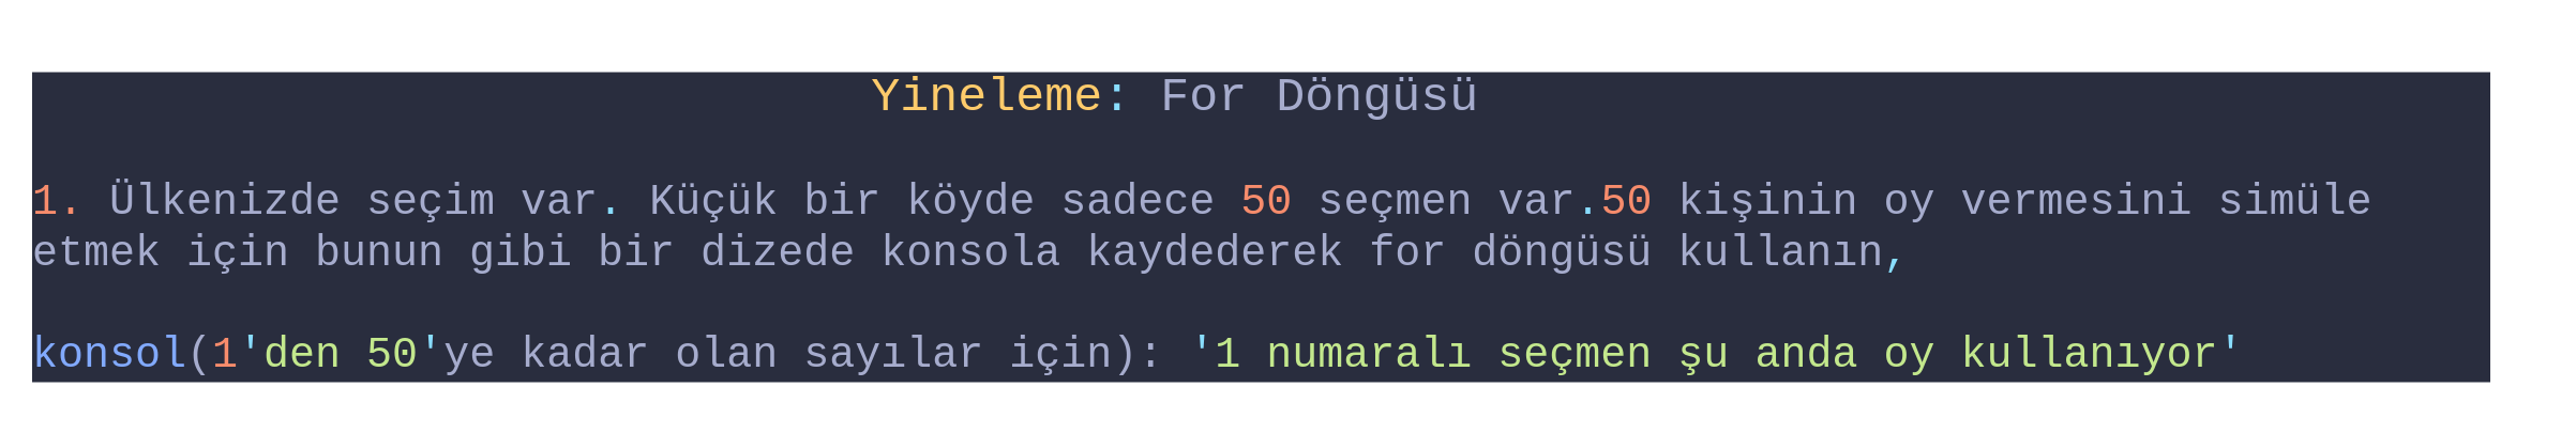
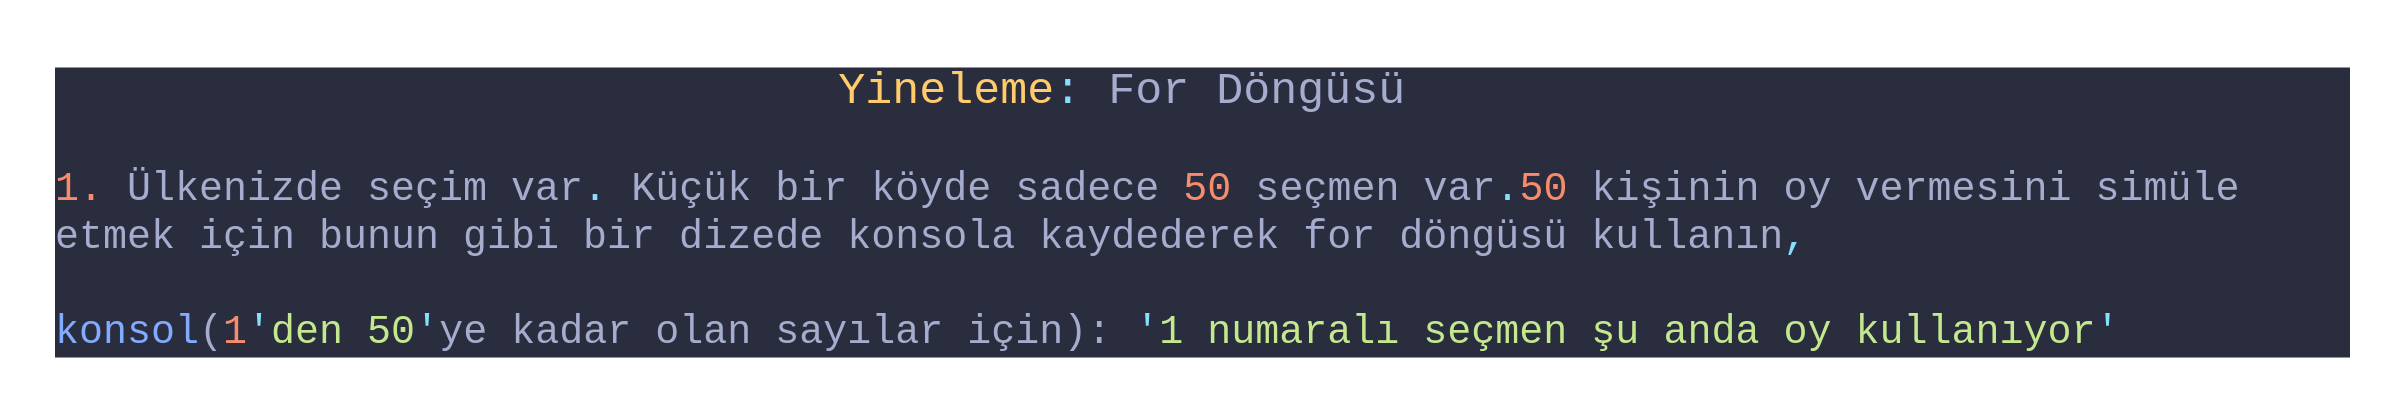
  <mxCell id="0" />
  <mxCell id="1" parent="0" />
- <mxCell id="2" value="&lt;div style=&quot;color: rgb(166 , 172 , 205) ; background-color: rgb(41 , 45 , 62) ; font-family: &amp;#34;consolas&amp;#34; , &amp;#34;courier new&amp;#34; , monospace ; font-weight: normal ; line-height: 18px&quot;&gt;&lt;div&gt;&lt;font style=&quot;font-size: 18px&quot;&gt;&lt;span style=&quot;color: rgb(166 , 172 , 205)&quot;&gt;&amp;nbsp; &amp;nbsp; &amp;nbsp; &amp;nbsp; &amp;nbsp; &amp;nbsp; &amp;nbsp; &amp;nbsp; &amp;nbsp; &amp;nbsp; &amp;nbsp; &amp;nbsp; &amp;nbsp; &amp;nbsp; &amp;nbsp;&lt;/span&gt;&lt;span style=&quot;color: rgb(255 , 203 , 107)&quot;&gt;Yineleme&lt;/span&gt;&lt;span style=&quot;color: rgb(137 , 221 , 255)&quot;&gt;:&lt;/span&gt;&lt;span style=&quot;color: rgb(166 , 172 , 205)&quot;&gt; For Döngüsü&lt;/span&gt;&lt;/font&gt;&lt;/div&gt;&lt;div&gt;&lt;font style=&quot;font-size: 18px&quot;&gt;&lt;span style=&quot;color: rgb(166 , 172 , 205)&quot;&gt;&lt;br&gt;&lt;/span&gt;&lt;/font&gt;&lt;/div&gt;&lt;div&gt;&lt;font size=&quot;3&quot;&gt;&lt;span style=&quot;color: #f78c6c&quot;&gt;1.&lt;/span&gt;&lt;span style=&quot;color: #a6accd&quot;&gt; Ülkenizde seçim var&lt;/span&gt;&lt;span style=&quot;color: #89ddff&quot;&gt;.&lt;/span&gt;&lt;span style=&quot;color: #a6accd&quot;&gt; &lt;/span&gt;&lt;span style=&quot;color: #a6accd&quot;&gt;Küçük&lt;/span&gt;&lt;span style=&quot;color: #a6accd&quot;&gt; &lt;/span&gt;&lt;span style=&quot;color: #a6accd&quot;&gt;bir&lt;/span&gt;&lt;span style=&quot;color: #a6accd&quot;&gt; &lt;/span&gt;&lt;span style=&quot;color: #a6accd&quot;&gt;köyde&lt;/span&gt;&lt;span style=&quot;color: #a6accd&quot;&gt; &lt;/span&gt;&lt;span style=&quot;color: #a6accd&quot;&gt;sadece&lt;/span&gt;&lt;span style=&quot;color: #a6accd&quot;&gt; &lt;/span&gt;&lt;span style=&quot;color: #f78c6c&quot;&gt;50&lt;/span&gt;&lt;span style=&quot;color: #a6accd&quot;&gt; seçmen var&lt;/span&gt;&lt;span style=&quot;color: #89ddff&quot;&gt;.&lt;/span&gt;&lt;/font&gt;&lt;span style=&quot;font-size: medium ; color: rgb(247 , 140 , 108)&quot;&gt;50&lt;/span&gt;&lt;span style=&quot;font-size: medium&quot;&gt; kişinin oy vermesini simüle etmek için bunun gibi &lt;/span&gt;&lt;span style=&quot;font-size: medium&quot;&gt;bir&lt;/span&gt;&lt;span style=&quot;font-size: medium&quot;&gt; dizede konsola kaydederek for döngüsü kullanın&lt;/span&gt;&lt;span style=&quot;font-size: medium ; color: rgb(137 , 221 , 255)&quot;&gt;,&lt;/span&gt;&lt;/div&gt;&lt;div&gt;&lt;span style=&quot;font-size: medium ; color: rgb(137 , 221 , 255)&quot;&gt;&lt;br&gt;&lt;/span&gt;&lt;/div&gt;&lt;div&gt;&lt;font size=&quot;3&quot;&gt;&lt;span style=&quot;color: rgb(130 , 170 , 255)&quot;&gt;konsol&lt;/span&gt;&lt;span style=&quot;color: rgb(166 , 172 , 205)&quot;&gt;(&lt;/span&gt;&lt;span style=&quot;color: rgb(247 , 140 , 108)&quot;&gt;1&lt;/span&gt;&lt;span style=&quot;color: rgb(137 , 221 , 255)&quot;&gt;'&lt;/span&gt;&lt;span style=&quot;color: rgb(195 , 232 , 141)&quot;&gt;den 50&lt;/span&gt;&lt;span style=&quot;color: rgb(137 , 221 , 255)&quot;&gt;'&lt;/span&gt;&lt;span style=&quot;color: rgb(166 , 172 , 205)&quot;&gt;ye kadar olan sayılar için): &lt;/span&gt;&lt;span style=&quot;color: rgb(137 , 221 , 255)&quot;&gt;'&lt;/span&gt;&lt;span style=&quot;color: rgb(195 , 232 , 141)&quot;&gt;1 numaralı seçmen şu anda oy kullanıyor&lt;/span&gt;&lt;span style=&quot;color: rgb(137 , 221 , 255)&quot;&gt;'&lt;/span&gt;&lt;/font&gt;&lt;/div&gt;&lt;/div&gt;" style="text;whiteSpace=wrap;html=1;" parent="1" vertex="1"><mxGeometry x="10" y="20" width="920" height="120" as="geometry" /></mxCell>
+ <mxCell id="2" value="&lt;div style=&quot;color: rgb(166 , 172 , 205) ; background-color: rgb(41 , 45 , 62) ; font-family: &amp;#34;consolas&amp;#34; , &amp;#34;courier new&amp;#34; , monospace ; font-weight: normal ; line-height: 18px&quot;&gt;&lt;div&gt;&lt;font style=&quot;font-size: 18px&quot;&gt;&lt;span style=&quot;color: rgb(166 , 172 , 205)&quot;&gt;&amp;nbsp; &amp;nbsp; &amp;nbsp; &amp;nbsp; &amp;nbsp; &amp;nbsp; &amp;nbsp; &amp;nbsp; &amp;nbsp; &amp;nbsp; &amp;nbsp; &amp;nbsp; &amp;nbsp; &amp;nbsp; &amp;nbsp;&lt;/span&gt;&lt;span style=&quot;color: rgb(255 , 203 , 107)&quot;&gt;Yineleme&lt;/span&gt;&lt;span style=&quot;color: rgb(137 , 221 , 255)&quot;&gt;:&lt;/span&gt;&lt;span style=&quot;color: rgb(166 , 172 , 205)&quot;&gt; For Döngüsü&lt;/span&gt;&lt;/font&gt;&lt;/div&gt;&lt;div&gt;&lt;font style=&quot;font-size: 18px&quot;&gt;&lt;span style=&quot;color: rgb(166 , 172 , 205)&quot;&gt;&lt;br&gt;&lt;/span&gt;&lt;/font&gt;&lt;/div&gt;&lt;div&gt;&lt;font size=&quot;3&quot;&gt;&lt;span style=&quot;color: #f78c6c&quot;&gt;1.&lt;/span&gt;&lt;span style=&quot;color: #a6accd&quot;&gt; Ülkenizde seçim var&lt;/span&gt;&lt;span style=&quot;color: #89ddff&quot;&gt;.&lt;/span&gt;&lt;span style=&quot;color: #a6accd&quot;&gt; &lt;/span&gt;&lt;span style=&quot;color: #a6accd&quot;&gt;Küçük&lt;/span&gt;&lt;span style=&quot;color: #a6accd&quot;&gt; &lt;/span&gt;&lt;span style=&quot;color: #a6accd&quot;&gt;bir&lt;/span&gt;&lt;span style=&quot;color: #a6accd&quot;&gt; &lt;/span&gt;&lt;span style=&quot;color: #a6accd&quot;&gt;köyde&lt;/span&gt;&lt;span style=&quot;color: #a6accd&quot;&gt; &lt;/span&gt;&lt;span style=&quot;color: #a6accd&quot;&gt;sadece&lt;/span&gt;&lt;span style=&quot;color: #a6accd&quot;&gt; &lt;/span&gt;&lt;span style=&quot;color: #f78c6c&quot;&gt;50&lt;/span&gt;&lt;span style=&quot;color: #a6accd&quot;&gt; seçmen var&lt;/span&gt;&lt;span style=&quot;color: #89ddff&quot;&gt;.&lt;/span&gt;&lt;/font&gt;&lt;span style=&quot;font-size: medium ; color: rgb(247 , 140 , 108)&quot;&gt;50&lt;/span&gt;&lt;span style=&quot;font-size: medium&quot;&gt; kişinin oy vermesini simüle etmek için bunun gibi &lt;/span&gt;&lt;span style=&quot;font-size: medium&quot;&gt;bir&lt;/span&gt;&lt;span style=&quot;font-size: medium&quot;&gt; dizede konsola kaydederek for döngüsü kullanın&lt;/span&gt;&lt;span style=&quot;font-size: medium ; color: rgb(137 , 221 , 255)&quot;&gt;,&lt;/span&gt;&lt;/div&gt;&lt;div&gt;&lt;span style=&quot;font-size: medium ; color: rgb(137 , 221 , 255)&quot;&gt;&lt;br&gt;&lt;/span&gt;&lt;/div&gt;&lt;div&gt;&lt;font size=&quot;3&quot;&gt;&lt;span style=&quot;color: rgb(130 , 170 , 255)&quot;&gt;konsol&lt;/span&gt;&lt;span style=&quot;color: rgb(166 , 172 , 205)&quot;&gt;(&lt;/span&gt;&lt;span style=&quot;color: rgb(247 , 140 , 108)&quot;&gt;1&lt;/span&gt;&lt;span style=&quot;color: rgb(137 , 221 , 255)&quot;&gt;'&lt;/span&gt;&lt;span style=&quot;color: rgb(195 , 232 , 141)&quot;&gt;den 50&lt;/span&gt;&lt;span style=&quot;color: rgb(137 , 221 , 255)&quot;&gt;'&lt;/span&gt;&lt;span style=&quot;color: rgb(166 , 172 , 205)&quot;&gt;ye kadar olan sayılar için): &lt;/span&gt;&lt;span style=&quot;color: rgb(137 , 221 , 255)&quot;&gt;'&lt;/span&gt;&lt;span style=&quot;color: rgb(195 , 232 , 141)&quot;&gt;1 numaralı seçmen şu anda oy kullanıyor&lt;/span&gt;&lt;span style=&quot;color: rgb(137 , 221 , 255)&quot;&gt;'&lt;/span&gt;&lt;/font&gt;&lt;/div&gt;&lt;/div&gt;" style="text;whiteSpace=wrap;html=1;" parent="1" vertex="1"><mxGeometry x="20" y="20" width="920" height="120" as="geometry" /></mxCell>
